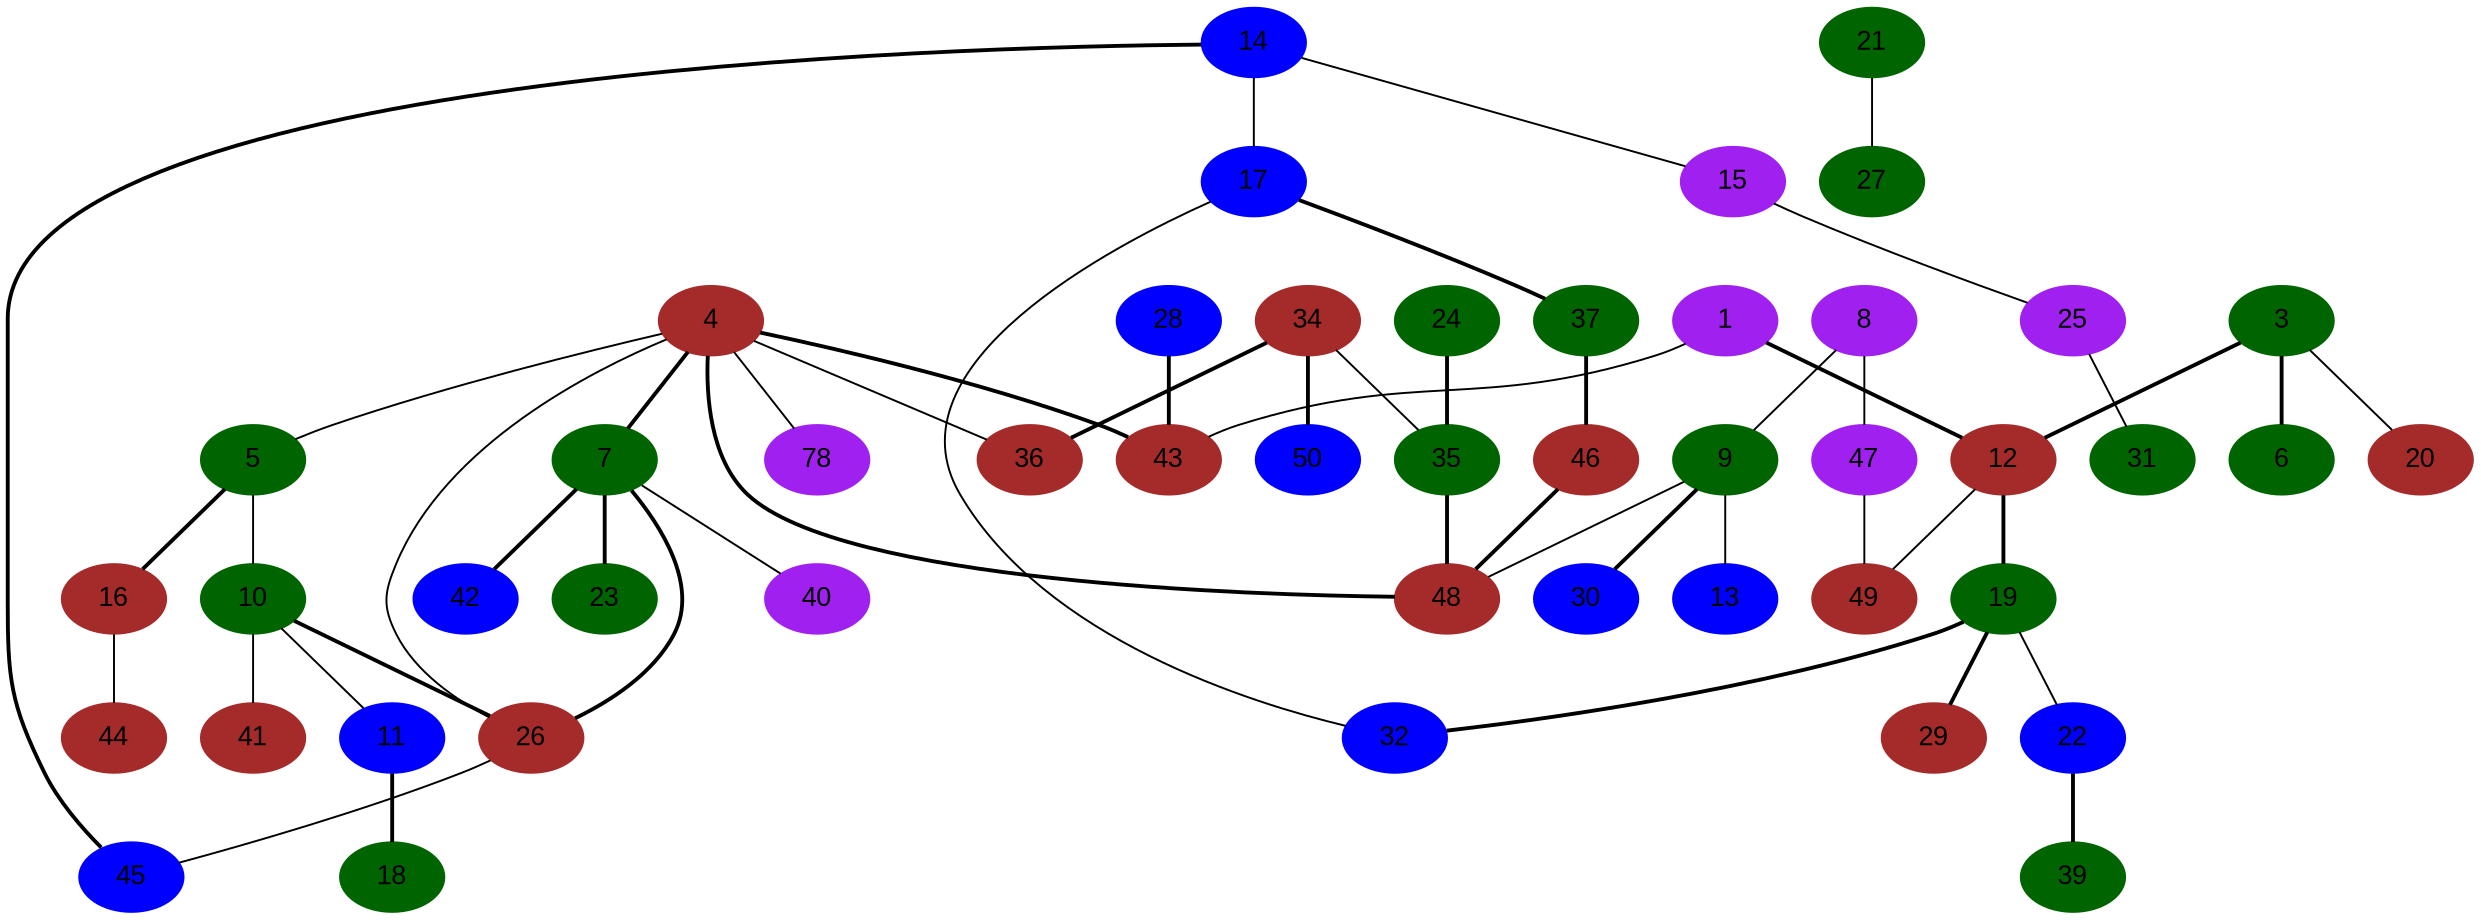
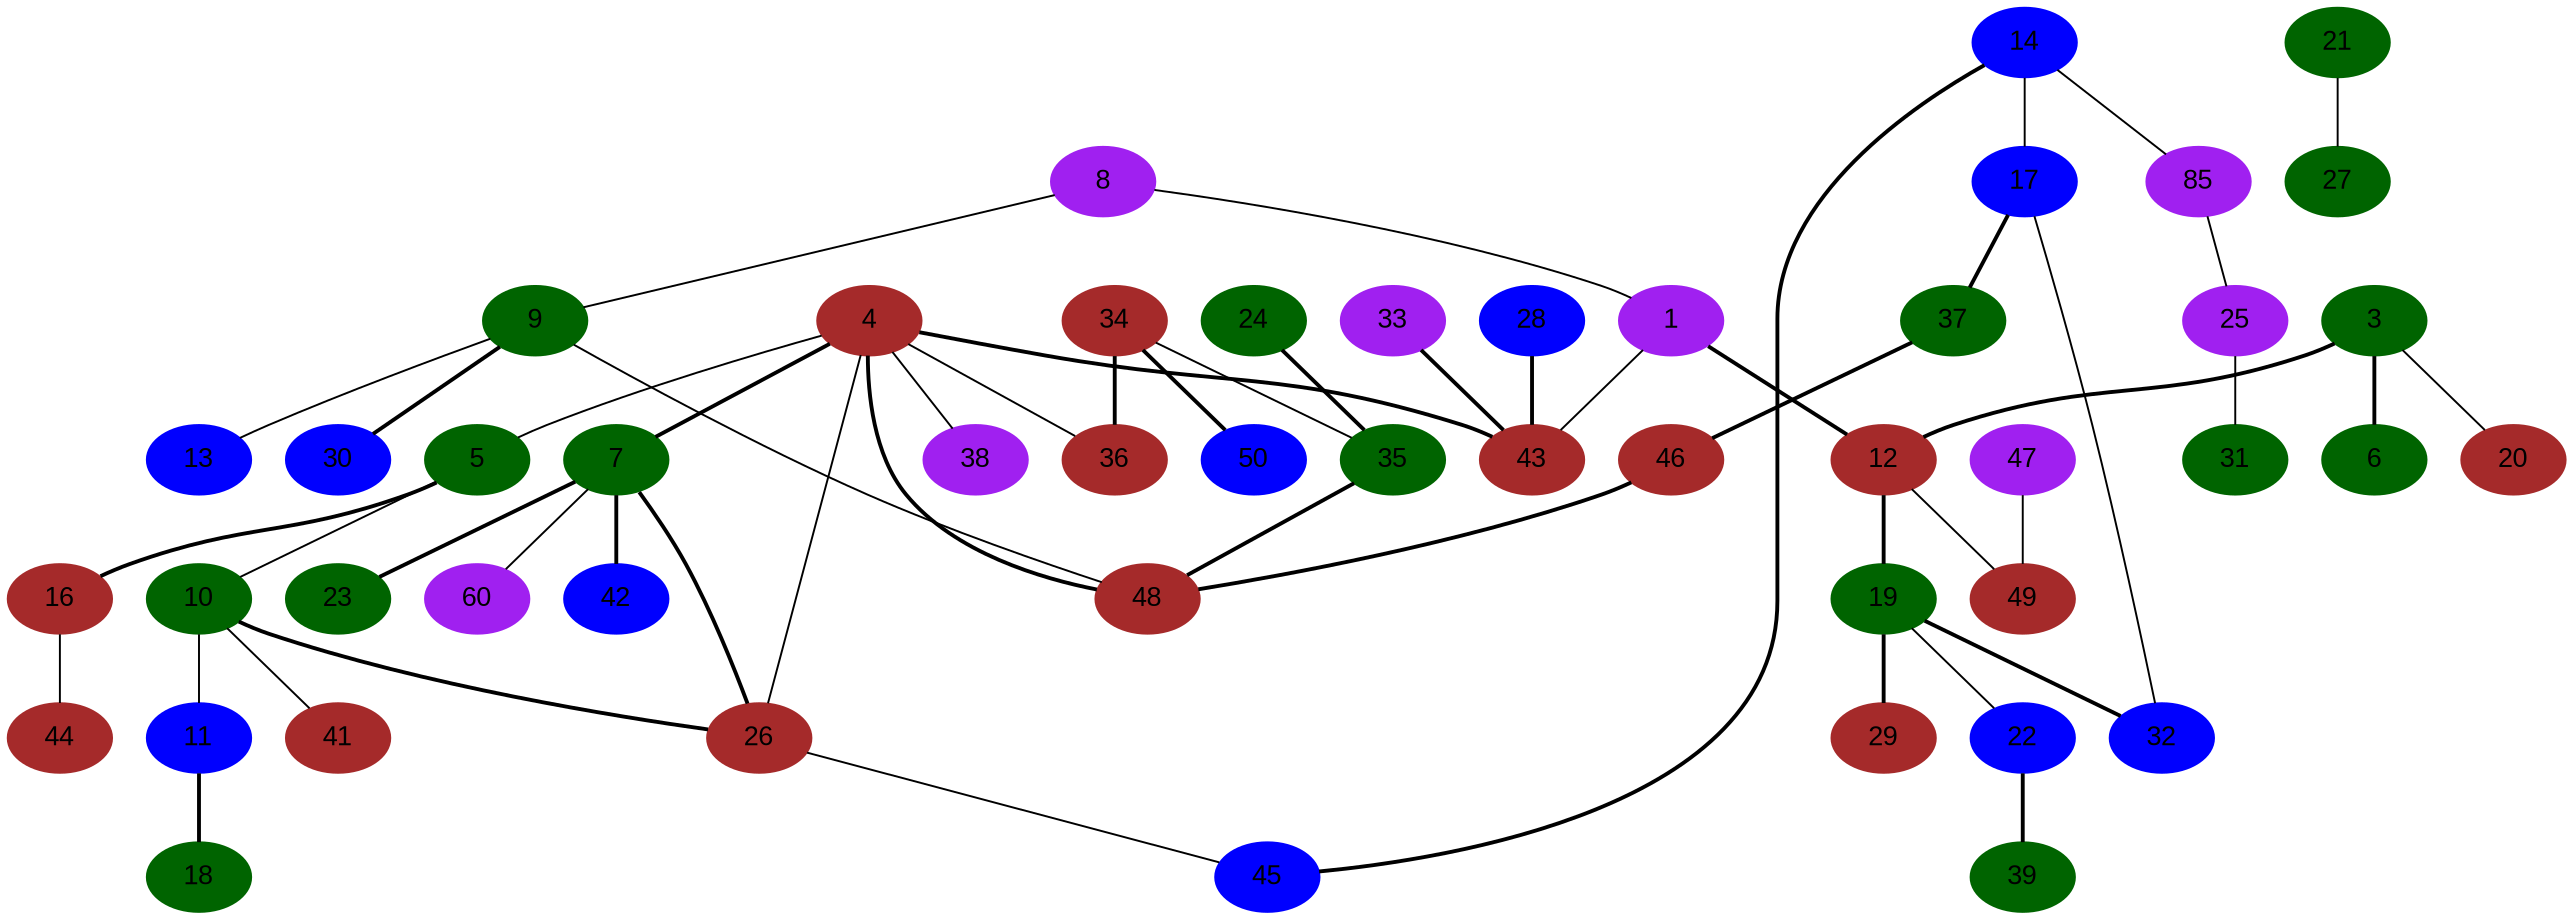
  graph {
    fontname="Liberation Sans"
    node [color=darkgreen fontname="Liberation Sans" style=filled]
    edge [fontname="Liberation Sans" style=bold weight=1.0]
    1 [color=purple]
    12 [color=brown]
    43 [color=brown]
    19
    49 [color=brown]
    21
    27
    3
    6
    20 [color=brown]
    4 [color=brown]
    5
    7
    26 [color=brown]
    36 [color=brown]
-   38 [color=purple label=78]
+   38 [color=purple]
    48 [color=brown]
    10
    16 [color=brown]
    23
-   40 [color=purple]
+   40 [color=purple label=60]
    42 [color=blue]
    45 [color=blue]
    11 [color=blue]
    41 [color=brown]
    44 [color=brown]
    8 [color=purple]
    9
    47 [color=purple]
    13 [color=blue]
    30 [color=blue]
    18
    32 [color=blue]
    22 [color=blue]
    29 [color=brown]
    14 [color=blue]
-   15 [color=purple]
+   15 [color=purple label=85]
    17 [color=blue]
    25 [color=purple]
    37
    31
    46 [color=brown]
    39
    24
    35
    28 [color=blue]
+   33 [color=purple]
    34 [color=brown]
    50 [color=blue]
    1 -- 12
    1 -- 43 [style=solid]
    12 -- 19
    12 -- 49 [style=solid]
    19 -- 32
    19 -- 22 [style=solid]
    19 -- 29
    21 -- 27 [style=solid]
    3 -- 12
    3 -- 6
    3 -- 20 [style=solid]
    4 -- 43
    4 -- 5 [style=solid]
    4 -- 7
    4 -- 26 [style=solid]
    4 -- 36 [style=solid]
    4 -- 38 [style=solid]
    4 -- 48
    5 -- 10 [style=solid]
    5 -- 16
    7 -- 26
    7 -- 23
    7 -- 40 [style=solid]
    7 -- 42
    26 -- 45 [style=solid]
    10 -- 26
    10 -- 11 [style=solid]
    10 -- 41 [style=solid]
    16 -- 44 [style=solid]
    11 -- 18
    8 -- 9 [style=solid]
-   8 -- 47 [style=solid]
+   8 -- 1 [style=solid]
    9 -- 48 [style=solid]
    9 -- 13 [style=solid]
    9 -- 30
    47 -- 49 [style=solid]
    22 -- 39
    14 -- 45
    14 -- 15 [style=solid]
    14 -- 17 [style=solid]
    15 -- 25 [style=solid]
    17 -- 32 [style=solid]
    17 -- 37
    25 -- 31 [style=solid]
    37 -- 46
    46 -- 48
    24 -- 35
    35 -- 48
    28 -- 43
+   33 -- 43
    34 -- 36
    34 -- 35 [style=solid]
    34 -- 50
  }
